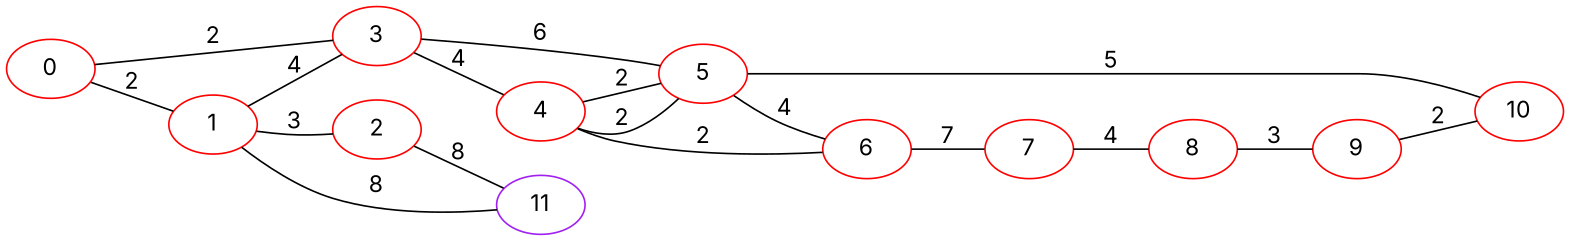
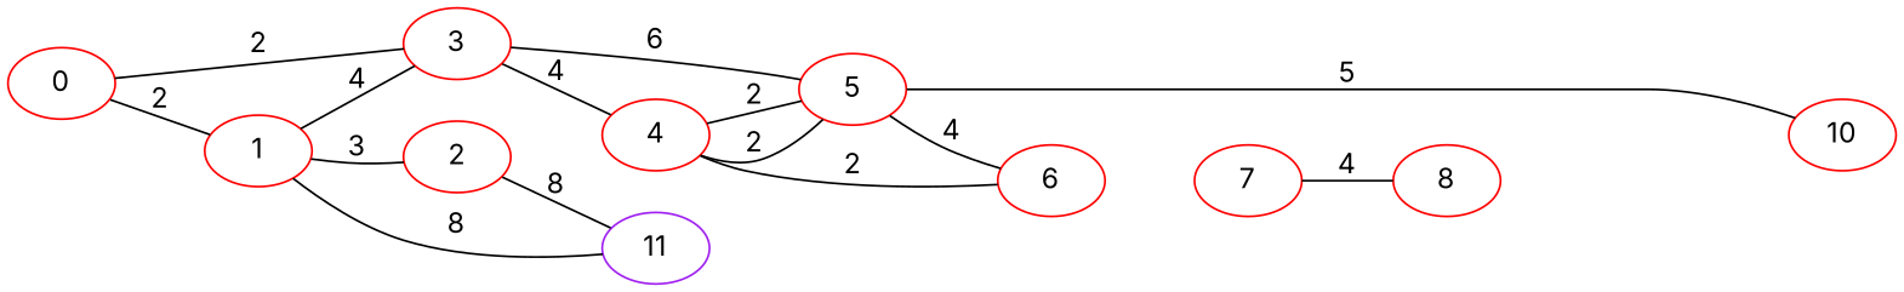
  graph {
    fontname=Inter
    rankdir=LR
    node [color=red fontname=Inter weight=1]
    edge [fontname=Inter]
    0
    1
    3
    2
    11 [color=purple weight=4]
    4
    5
    6
    10
    7
    8
-   9
    0 -- 1 [label=2]
    0 -- 3 [label=2]
    1 -- 3 [label=4]
    1 -- 2 [label=3]
    1 -- 11 [label=8]
    3 -- 4 [label=4]
    3 -- 5 [label=6]
    2 -- 11 [label=8]
    4 -- 5 [label=2]
    4 -- 5 [label=2]
    4 -- 6 [label=2]
    5 -- 6 [label=4]
    5 -- 10 [label=5]
-   6 -- 7 [label=7]
    7 -- 8 [label=4]
-   8 -- 9 [label=3]
-   9 -- 10 [label=2]
  }
